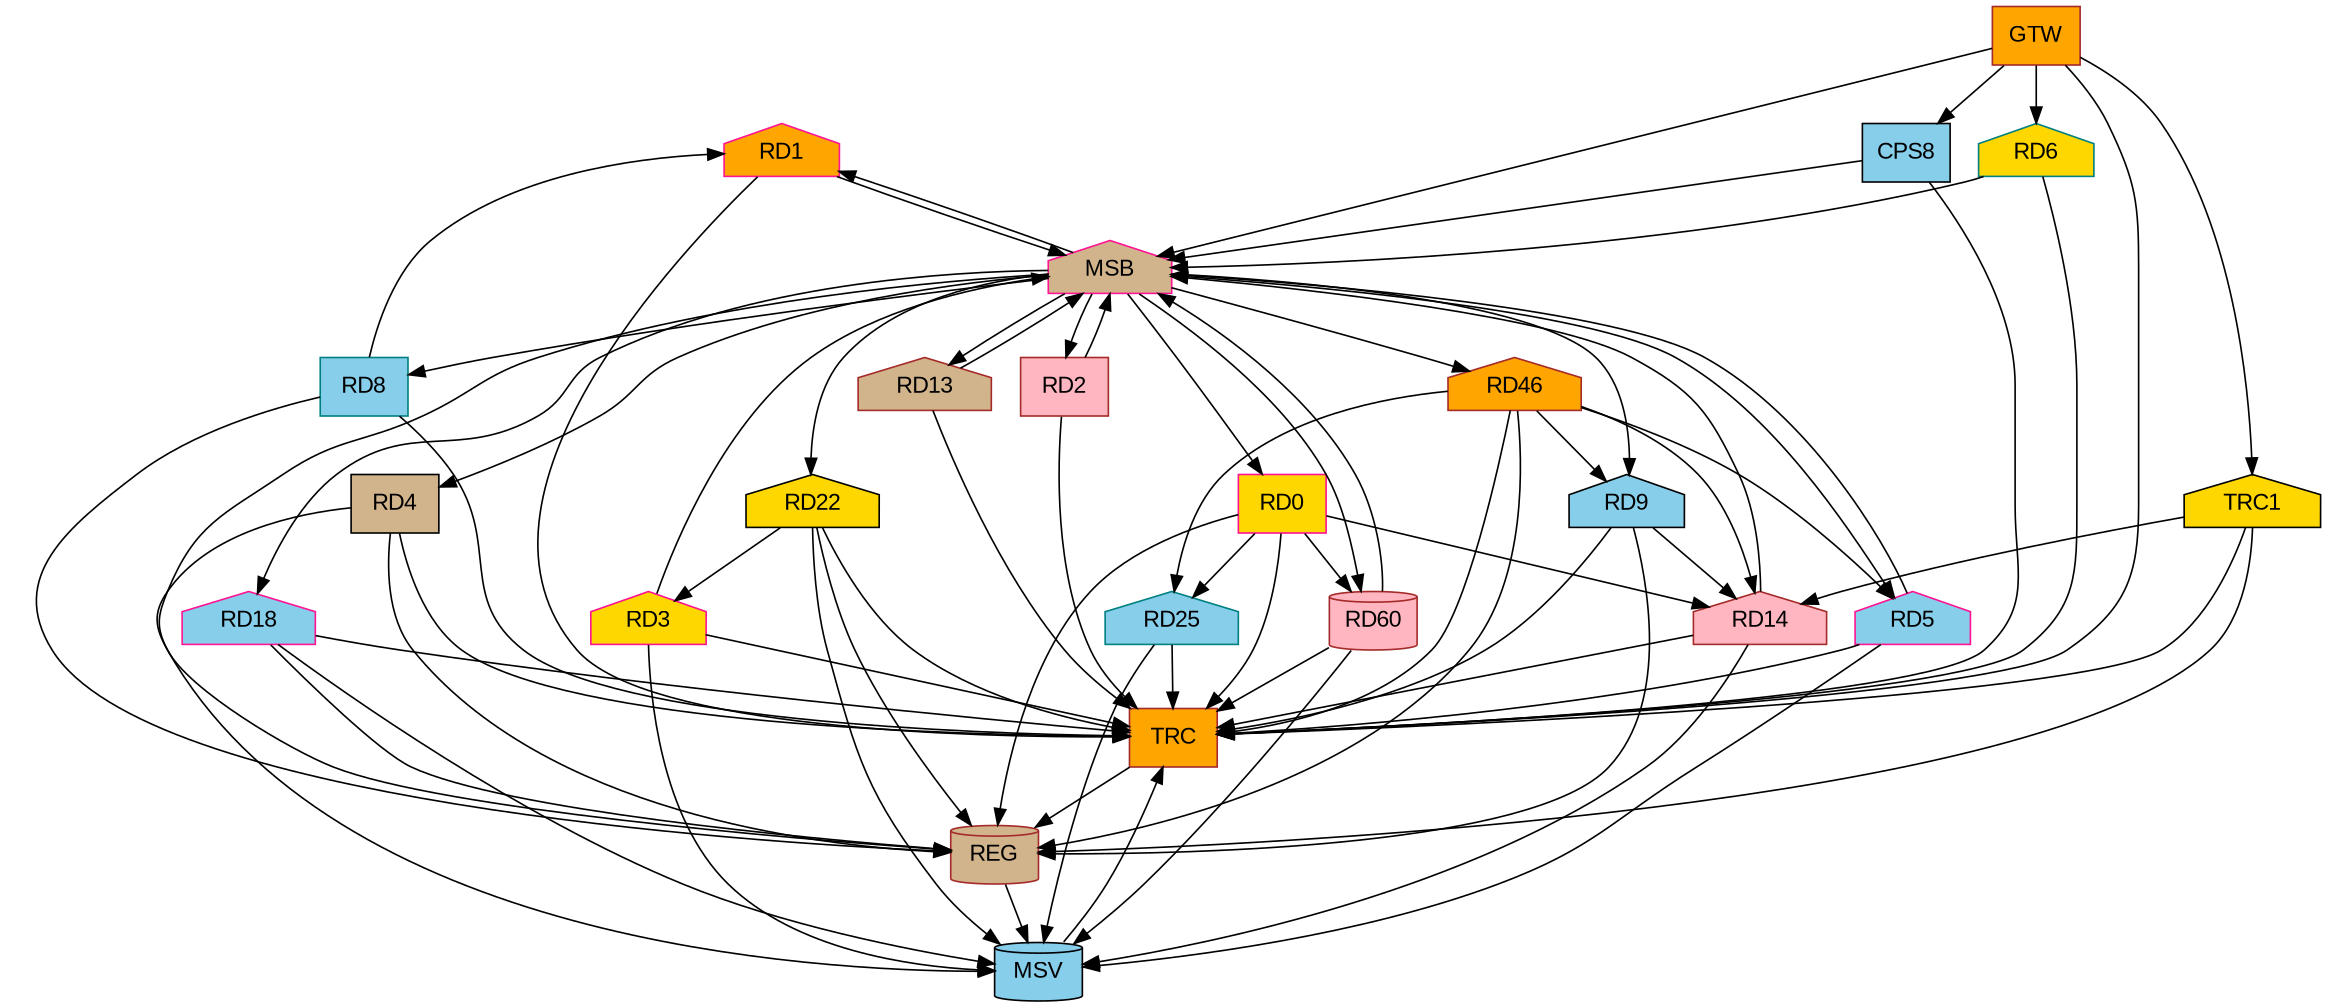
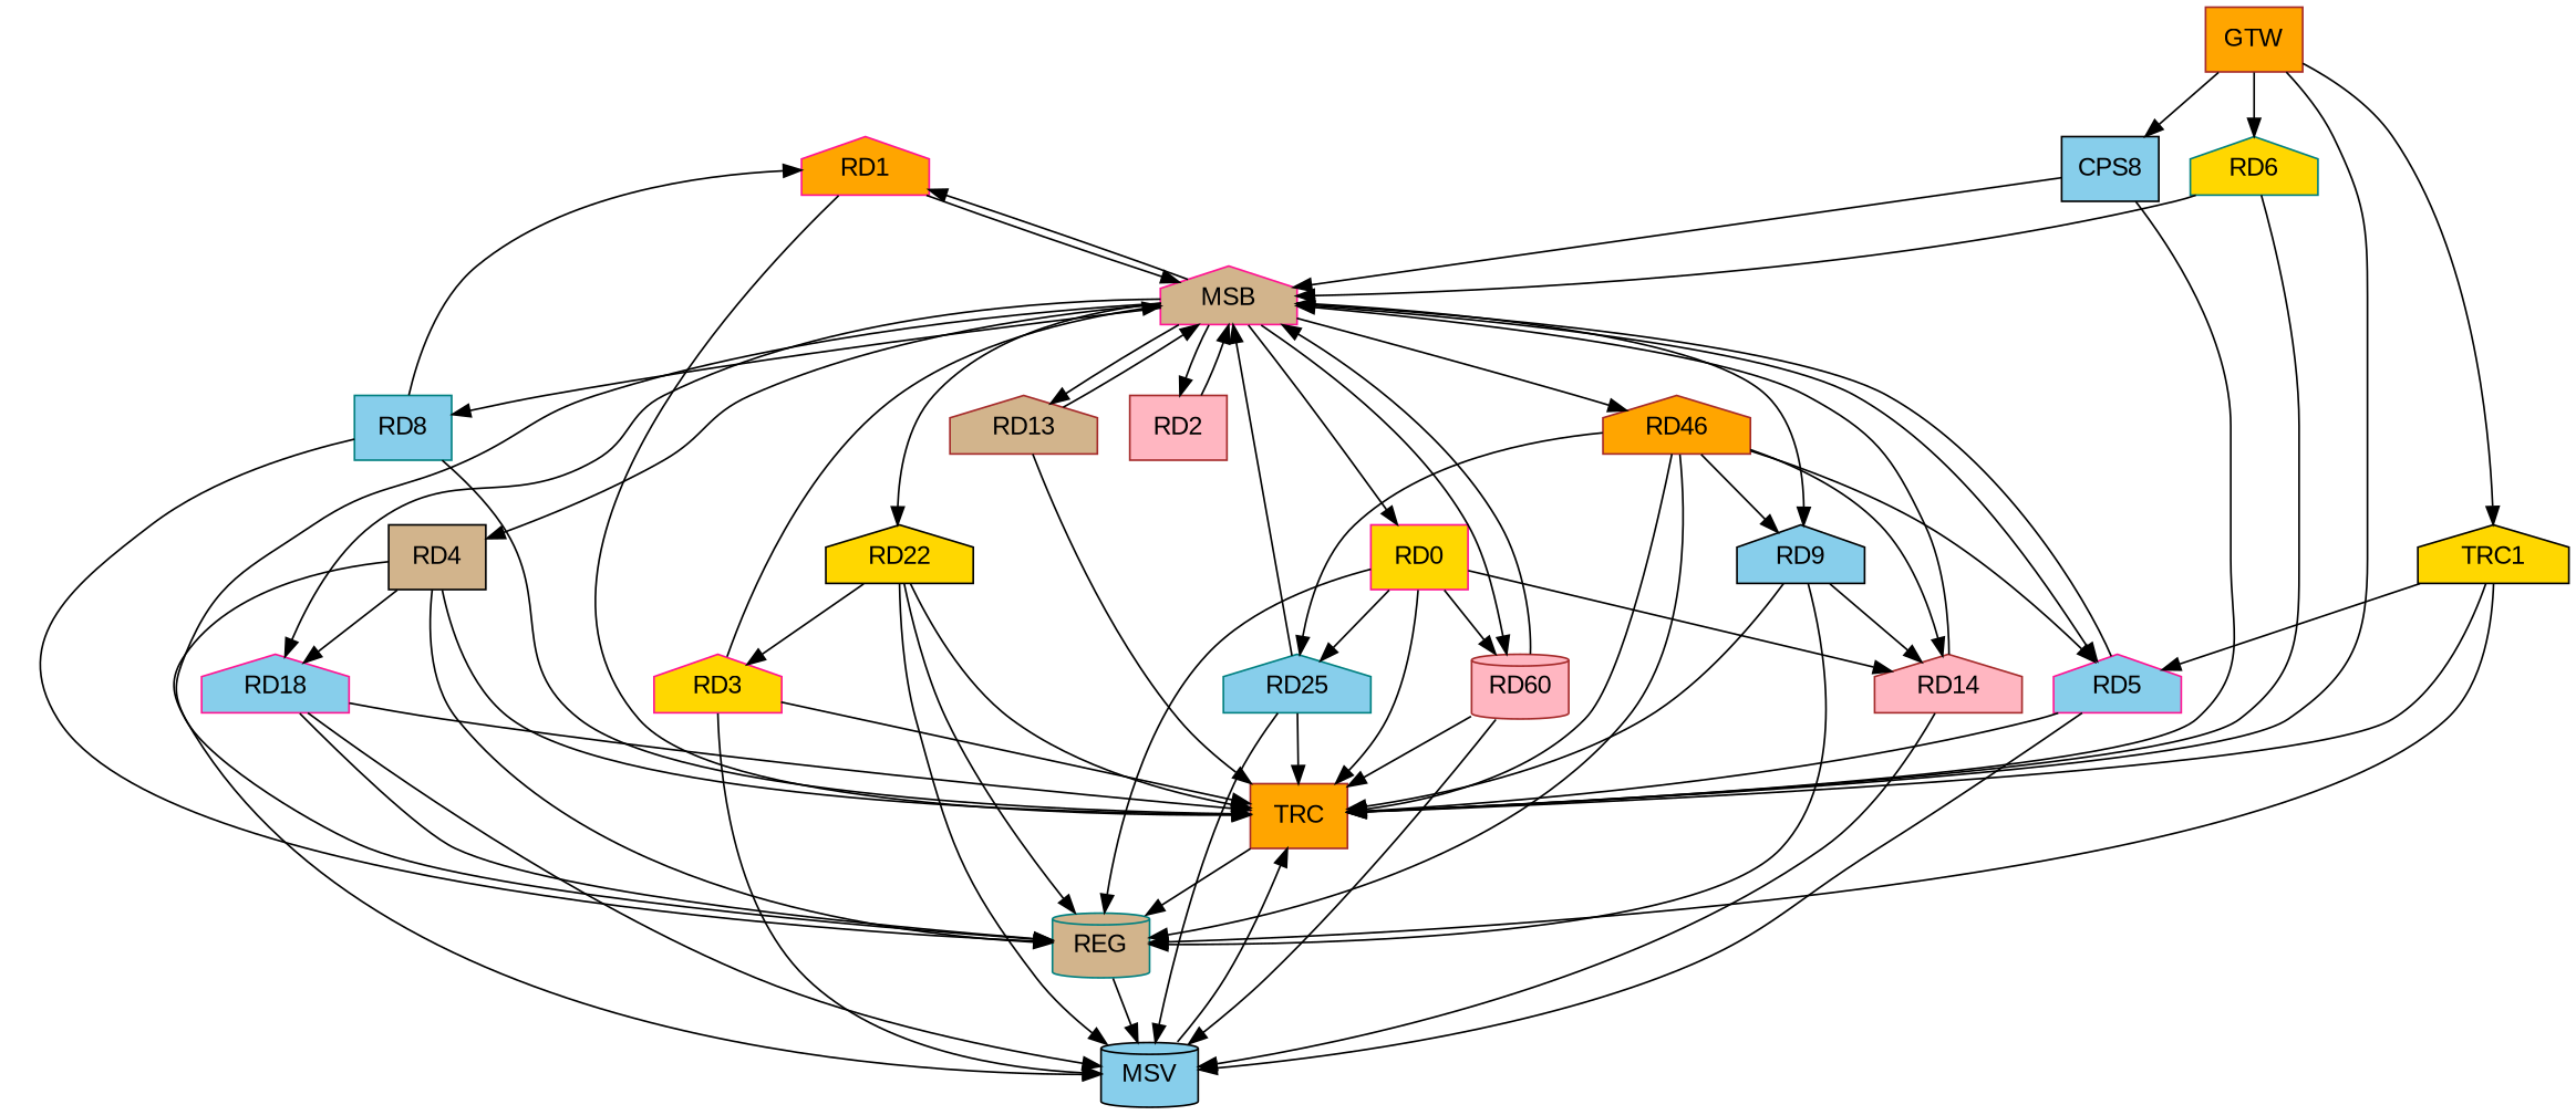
  strict digraph {
    fontname="Liberation Sans"
    node [color=brown fillcolor=skyblue fontname="Liberation Sans" shape=house style=filled]
    edge [fontname="Liberation Sans"]
    n1 [color=deeppink fillcolor=orange label=RD1]
    n2 [color=deeppink fillcolor=tan label=MSB]
    n3 [fillcolor=orange label=TRC shape=box]
    n4 [fillcolor=lightpink label=RD2 shape=box]
    n5 [color=black fillcolor=tan label=RD4 shape=box]
    n6 [color=deeppink label=RD18]
-   n7 [fillcolor=tan label=REG shape=cylinder]
+   n7 [color=teal fillcolor=tan label=REG shape=cylinder]
    n8 [color=deeppink label=RD5]
    n9 [color=deeppink fillcolor=gold label=RD0 shape=box]
    n10 [fillcolor=lightpink label=RD60 shape=cylinder]
    n11 [color=teal label=RD8 shape=box]
    n12 [color=black label=RD9]
    n13 [color=black fillcolor=gold label=RD22]
    n14 [fillcolor=tan label=RD13]
    n15 [fillcolor=orange label=RD46]
    n16 [color=deeppink fillcolor=gold label=RD3]
    n17 [color=black label=MSV shape=cylinder]
    n18 [color=teal fillcolor=gold label=RD6]
    n19 [fillcolor=lightpink label=RD14]
    n20 [color=teal label=RD25]
    n21 [color=black label=CPS8 shape=box]
    n22 [fillcolor=orange label=GTW shape=box]
    n23 [color=black fillcolor=gold label=TRC1]
    n1 -> n2
    n1 -> n3
    n2 -> n1
    n2 -> n4
    n2 -> n5
    n2 -> n6
    n2 -> n7
    n2 -> n8
    n2 -> n9
    n2 -> n10
    n2 -> n11
    n2 -> n12
    n2 -> n13
    n2 -> n14
    n2 -> n15
    n3 -> n7
    n4 -> n2
-   n4 -> n3
    n5 -> n3
+   n5 -> n6
    n5 -> n7
    n5 -> n17
    n6 -> n3
    n6 -> n7
    n6 -> n17
    n7 -> n17
    n8 -> n2
    n8 -> n3
    n8 -> n17
    n9 -> n3
    n9 -> n7
    n9 -> n10
    n9 -> n19
    n9 -> n20
    n10 -> n2
    n10 -> n3
    n10 -> n17
    n11 -> n1
    n11 -> n3
    n11 -> n7
    n12 -> n3
    n12 -> n7
    n12 -> n19
    n13 -> n3
    n13 -> n7
    n13 -> n16
    n13 -> n17
    n14 -> n2
    n14 -> n3
    n15 -> n3
    n15 -> n7
    n15 -> n8
    n15 -> n12
    n15 -> n19
    n15 -> n20
    n16 -> n2
    n16 -> n3
    n16 -> n17
    n17 -> n3
    n18 -> n2
    n18 -> n3
    n19 -> n2
-   n19 -> n3
    n19 -> n17
-   n22 -> n2
+   n20 -> n2
    n20 -> n3
    n20 -> n17
    n21 -> n2
    n21 -> n3
    n22 -> n3
    n22 -> n18
    n22 -> n21
    n22 -> n23
    n23 -> n3
    n23 -> n7
-   n23 -> n19
+   n23 -> n8
  }
